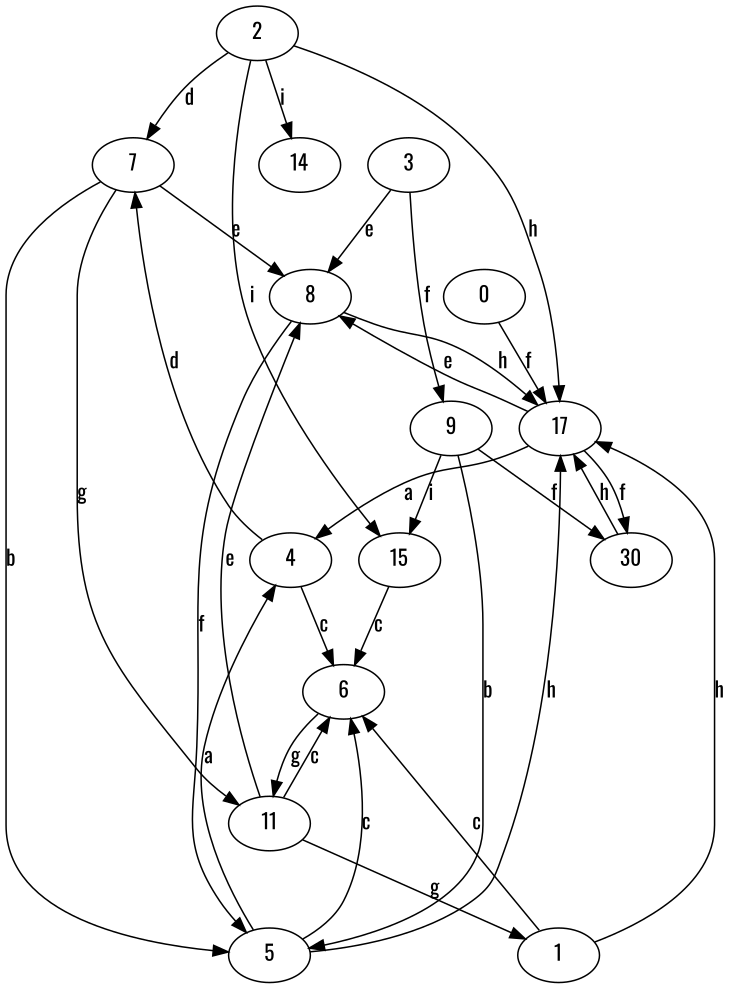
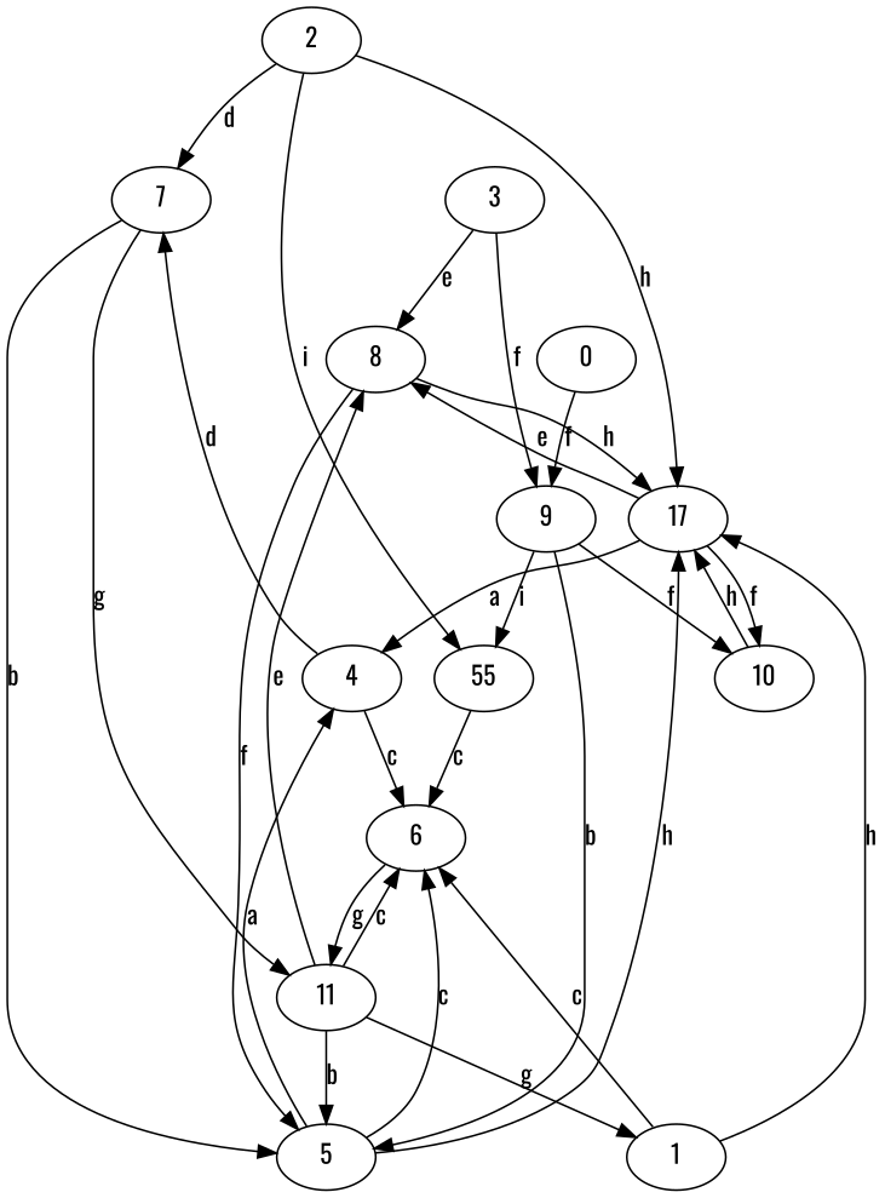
  strict digraph {
    fontname=Oswald
    node [fontname=Oswald]
    edge [fontname=Oswald]
    2
    7
    n3 [label=17]
-   14
-   15
+   15 [label=55]
    8
    5
    11
    4
-   10 [label=30]
+   10
    6
    3
    9
    1
    0
    2 -> 7 [label=d]
    2 -> n3 [label=h]
-   2 -> 14 [label=i]
    2 -> 15 [label=i]
-   7 -> 8 [label=e]
    7 -> 5 [label=b]
    7 -> 11 [label=g]
    n3 -> 8 [label=e]
    n3 -> 4 [label=a]
    n3 -> 10 [label=f]
    15 -> 6 [label=c]
    8 -> n3 [label=h]
    8 -> 5 [label=f]
    5 -> n3 [label=h]
    5 -> 4 [label=a]
    5 -> 6 [label=c]
    11 -> 8 [label=e]
+   11 -> 5 [label=b]
    11 -> 6 [label=c]
    11 -> 1 [label=g]
    4 -> 7 [label=d]
    4 -> 6 [label=c]
    10 -> n3 [label=h]
    6 -> 11 [label=g]
    3 -> 8 [label=e]
    3 -> 9 [label=f]
    9 -> 15 [label=i]
    9 -> 5 [label=b]
    9 -> 10 [label=f]
    1 -> n3 [label=h]
    1 -> 6 [label=c]
-   0 -> n3 [label=f]
+   0 -> 9 [label=f]
  }
